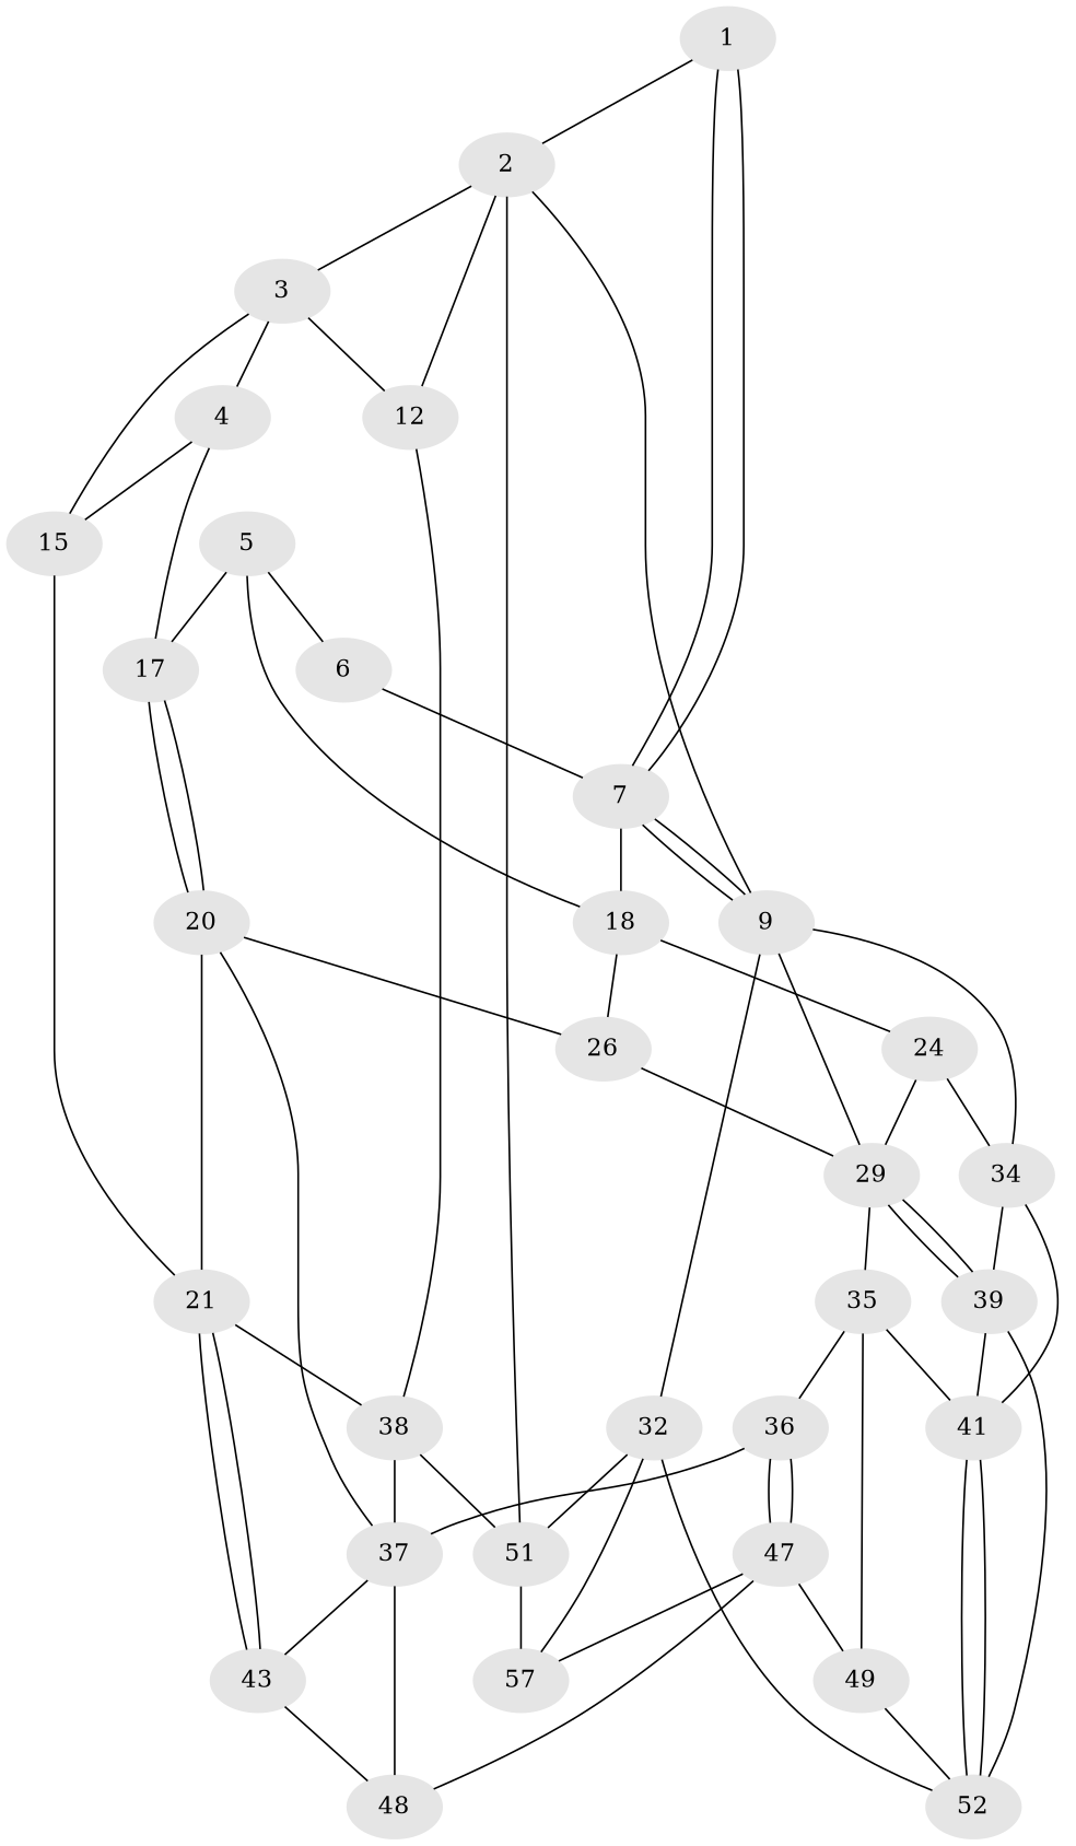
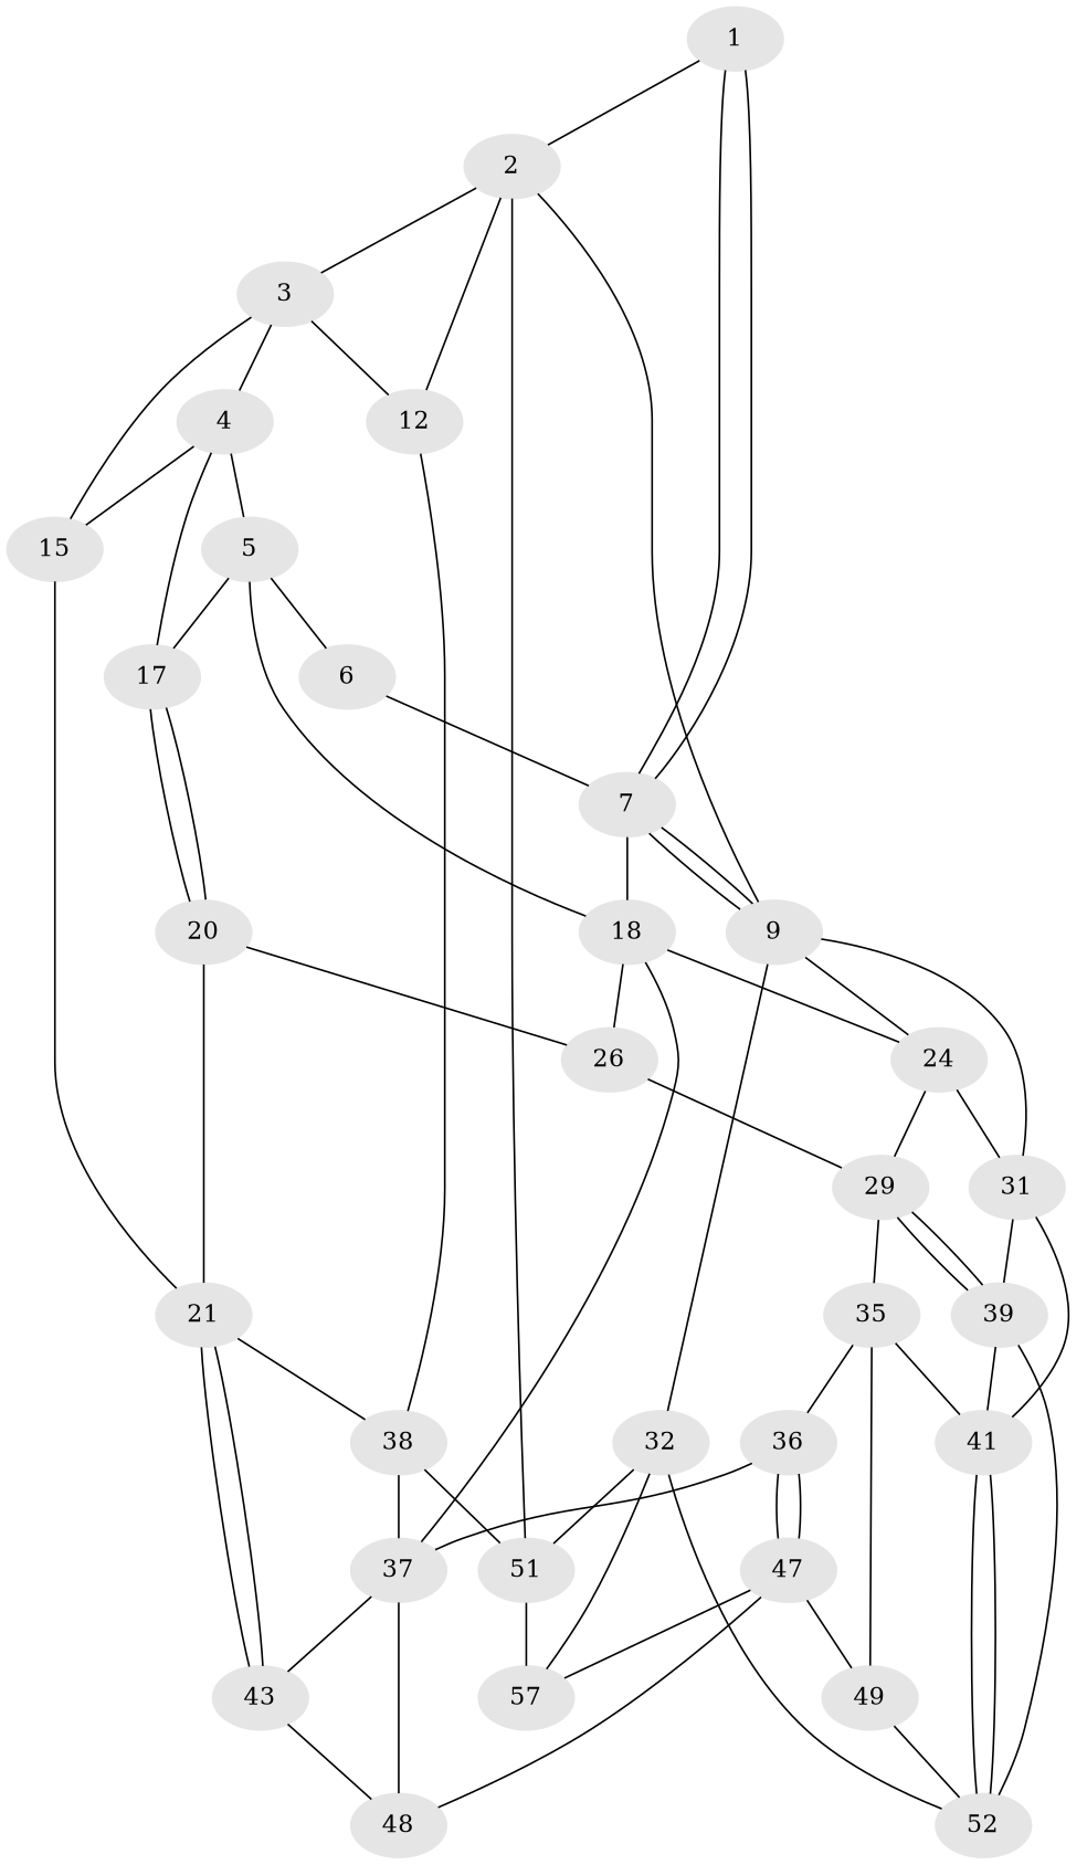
  graph {
    node [color=gray90 style=filled]
    2 [super="+10"]
    1
    7 [super="+8"]
    3 [super="+11"]
    9 [super="+23"]
    12 [super="+13"]
    51 [super="+56"]
    18 [super="+25"]
    4 [super="+14"]
    15 [super="+19"]
    24 [super="+28"]
-   31 [super="+34" label=34]
+   31 [super="+34"]
    32 [super="+33"]
    38 [super="+44"]
    57 [super="+58"]
    5 [super="+16"]
    17
    21 [super="+22"]
    6
    20 [super="+27"]
    26
    29 [super="+30"]
    39 [super="+40"]
    41
    52 [super="+53"]
    37 [super="+45"]
    43 [super="+46"]
    48 [super="+54"]
    35 [super="+42"]
    36
    49
    47 [super="+50"]
    2 -- 3
    2 -- 9
    2 -- 12
    2 -- 51
    1 -- 2
    1 -- 7
    1 -- 7
    7 -- 9
    7 -- 9
    7 -- 18
    3 -- 12
    3 -- 4
    3 -- 15
-   9 -- 29
+   9 -- 24
    9 -- 31
    9 -- 32
    12 -- 38
    51 -- 57
    18 -- 24
    18 -- 26
    4 -- 15
+   4 -- 5
    4 -- 17
    15 -- 21
    24 -- 31
    24 -- 29
    31 -- 39
    31 -- 41
    32 -- 51
    32 -- 57
    32 -- 52
    38 -- 51
    38 -- 37
    5 -- 18
    5 -- 17
    5 -- 6
    17 -- 20
    17 -- 20
    21 -- 38
    21 -- 43
    21 -- 43
    6 -- 7
    20 -- 21
    20 -- 26
-   20 -- 37
+   18 -- 37
    26 -- 29
    29 -- 39
    29 -- 39
    29 -- 35
    39 -- 41
    39 -- 52
    41 -- 52
    41 -- 52
    37 -- 43
    37 -- 48
    43 -- 48
    35 -- 41
    35 -- 36
    35 -- 49
    36 -- 37
    36 -- 47
    36 -- 47
    49 -- 52
    47 -- 57
    47 -- 48
    47 -- 49
  }
